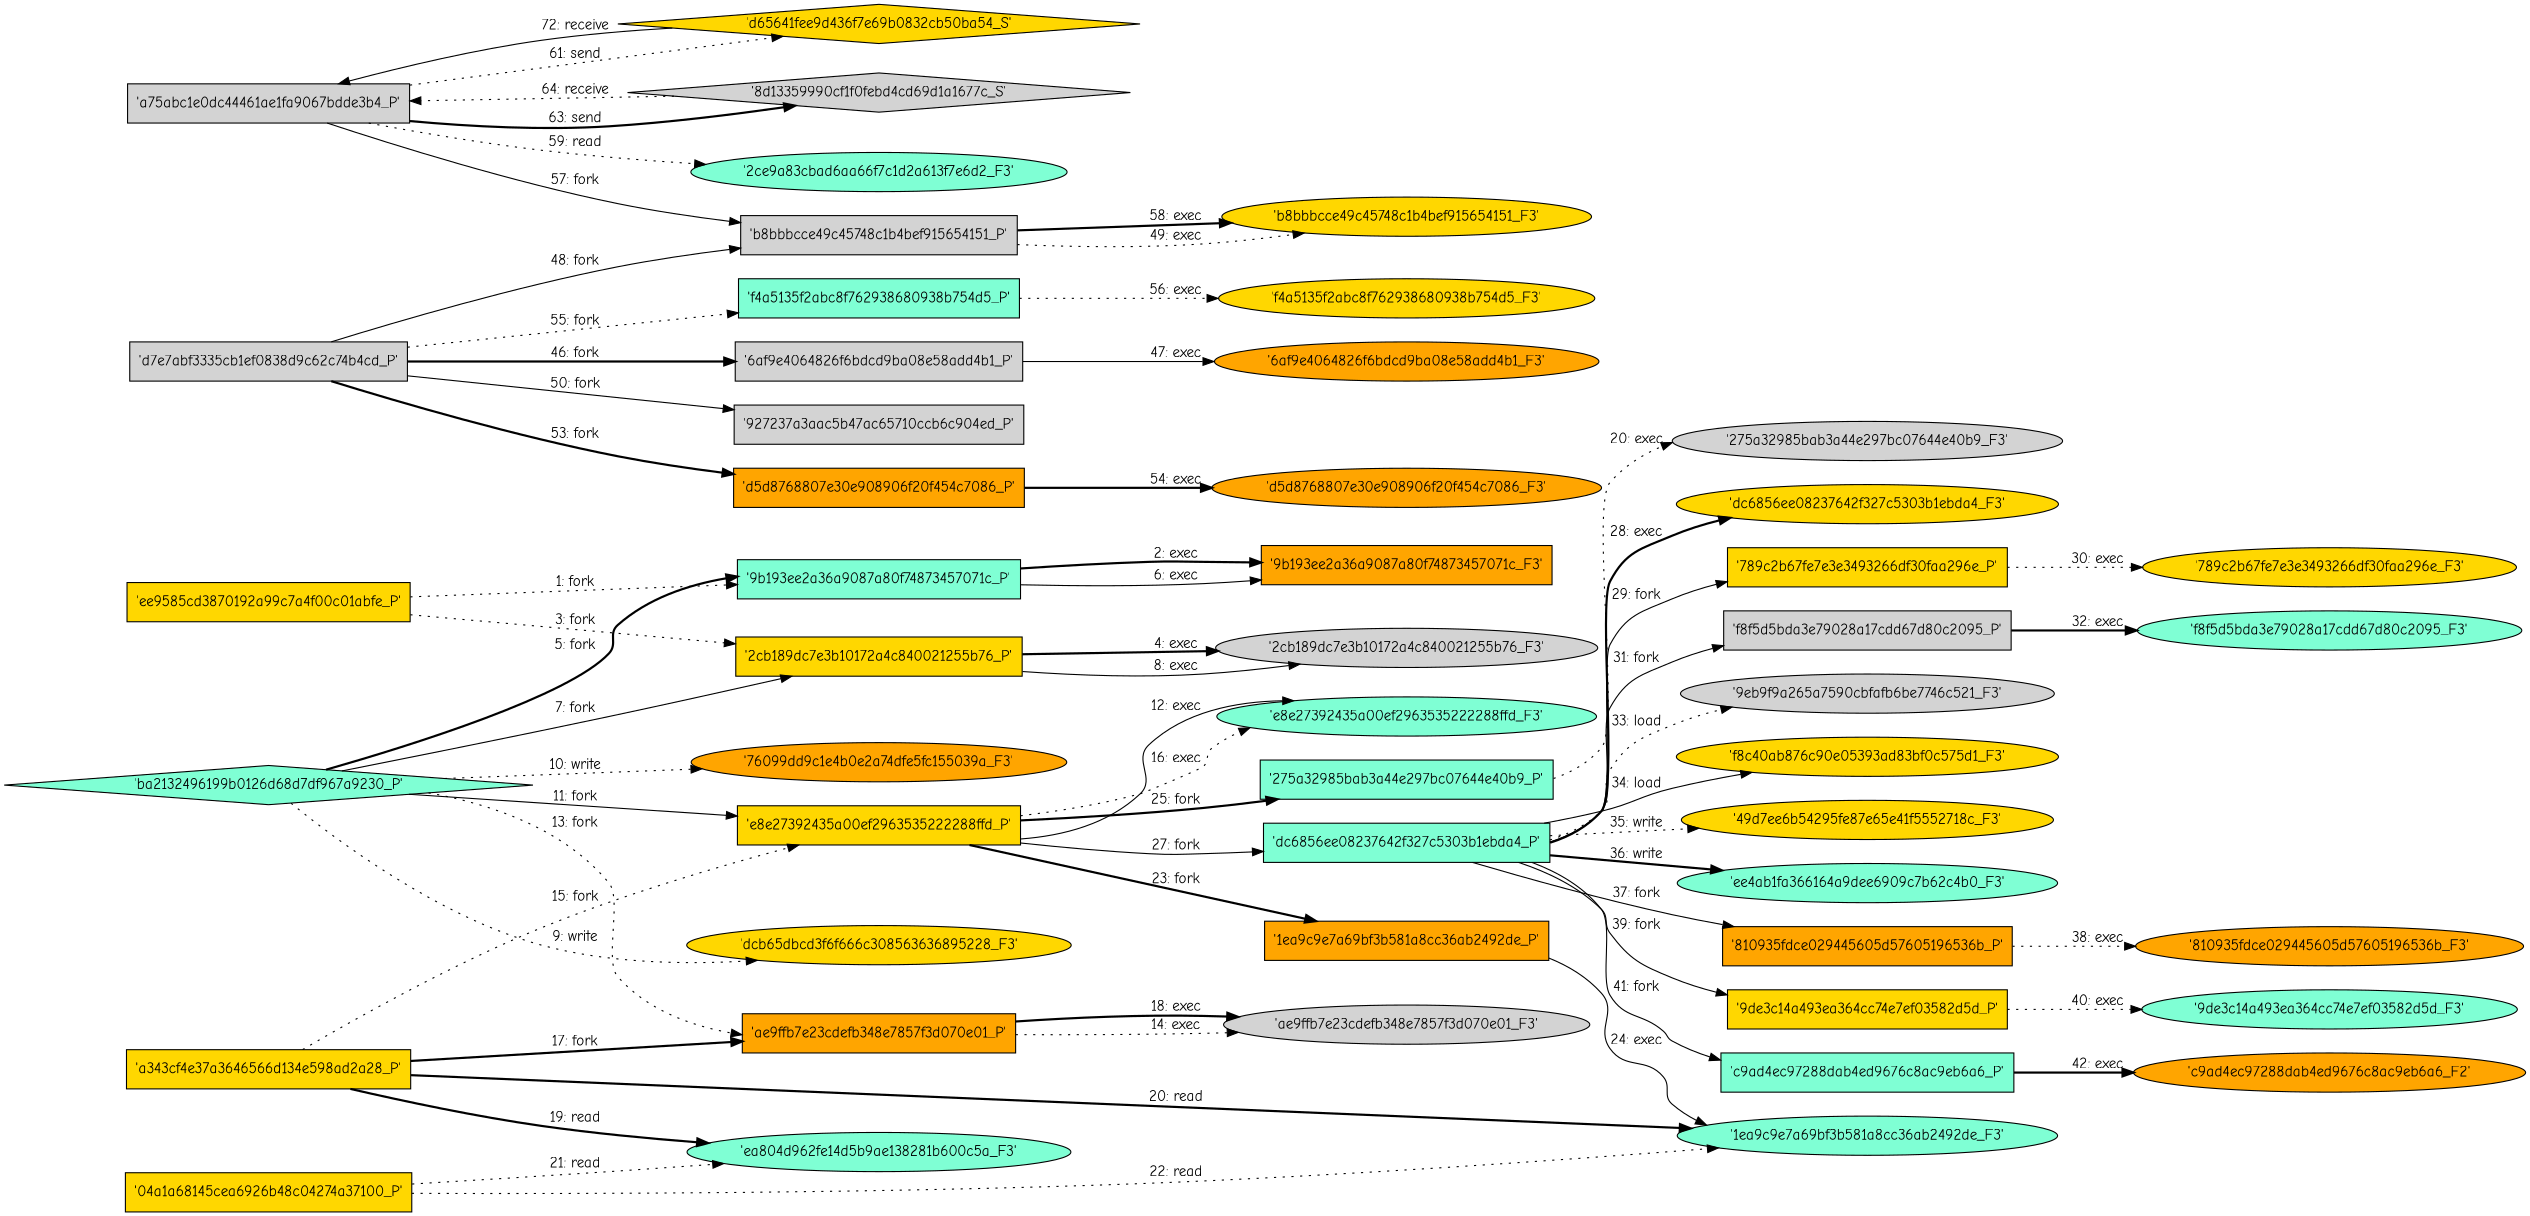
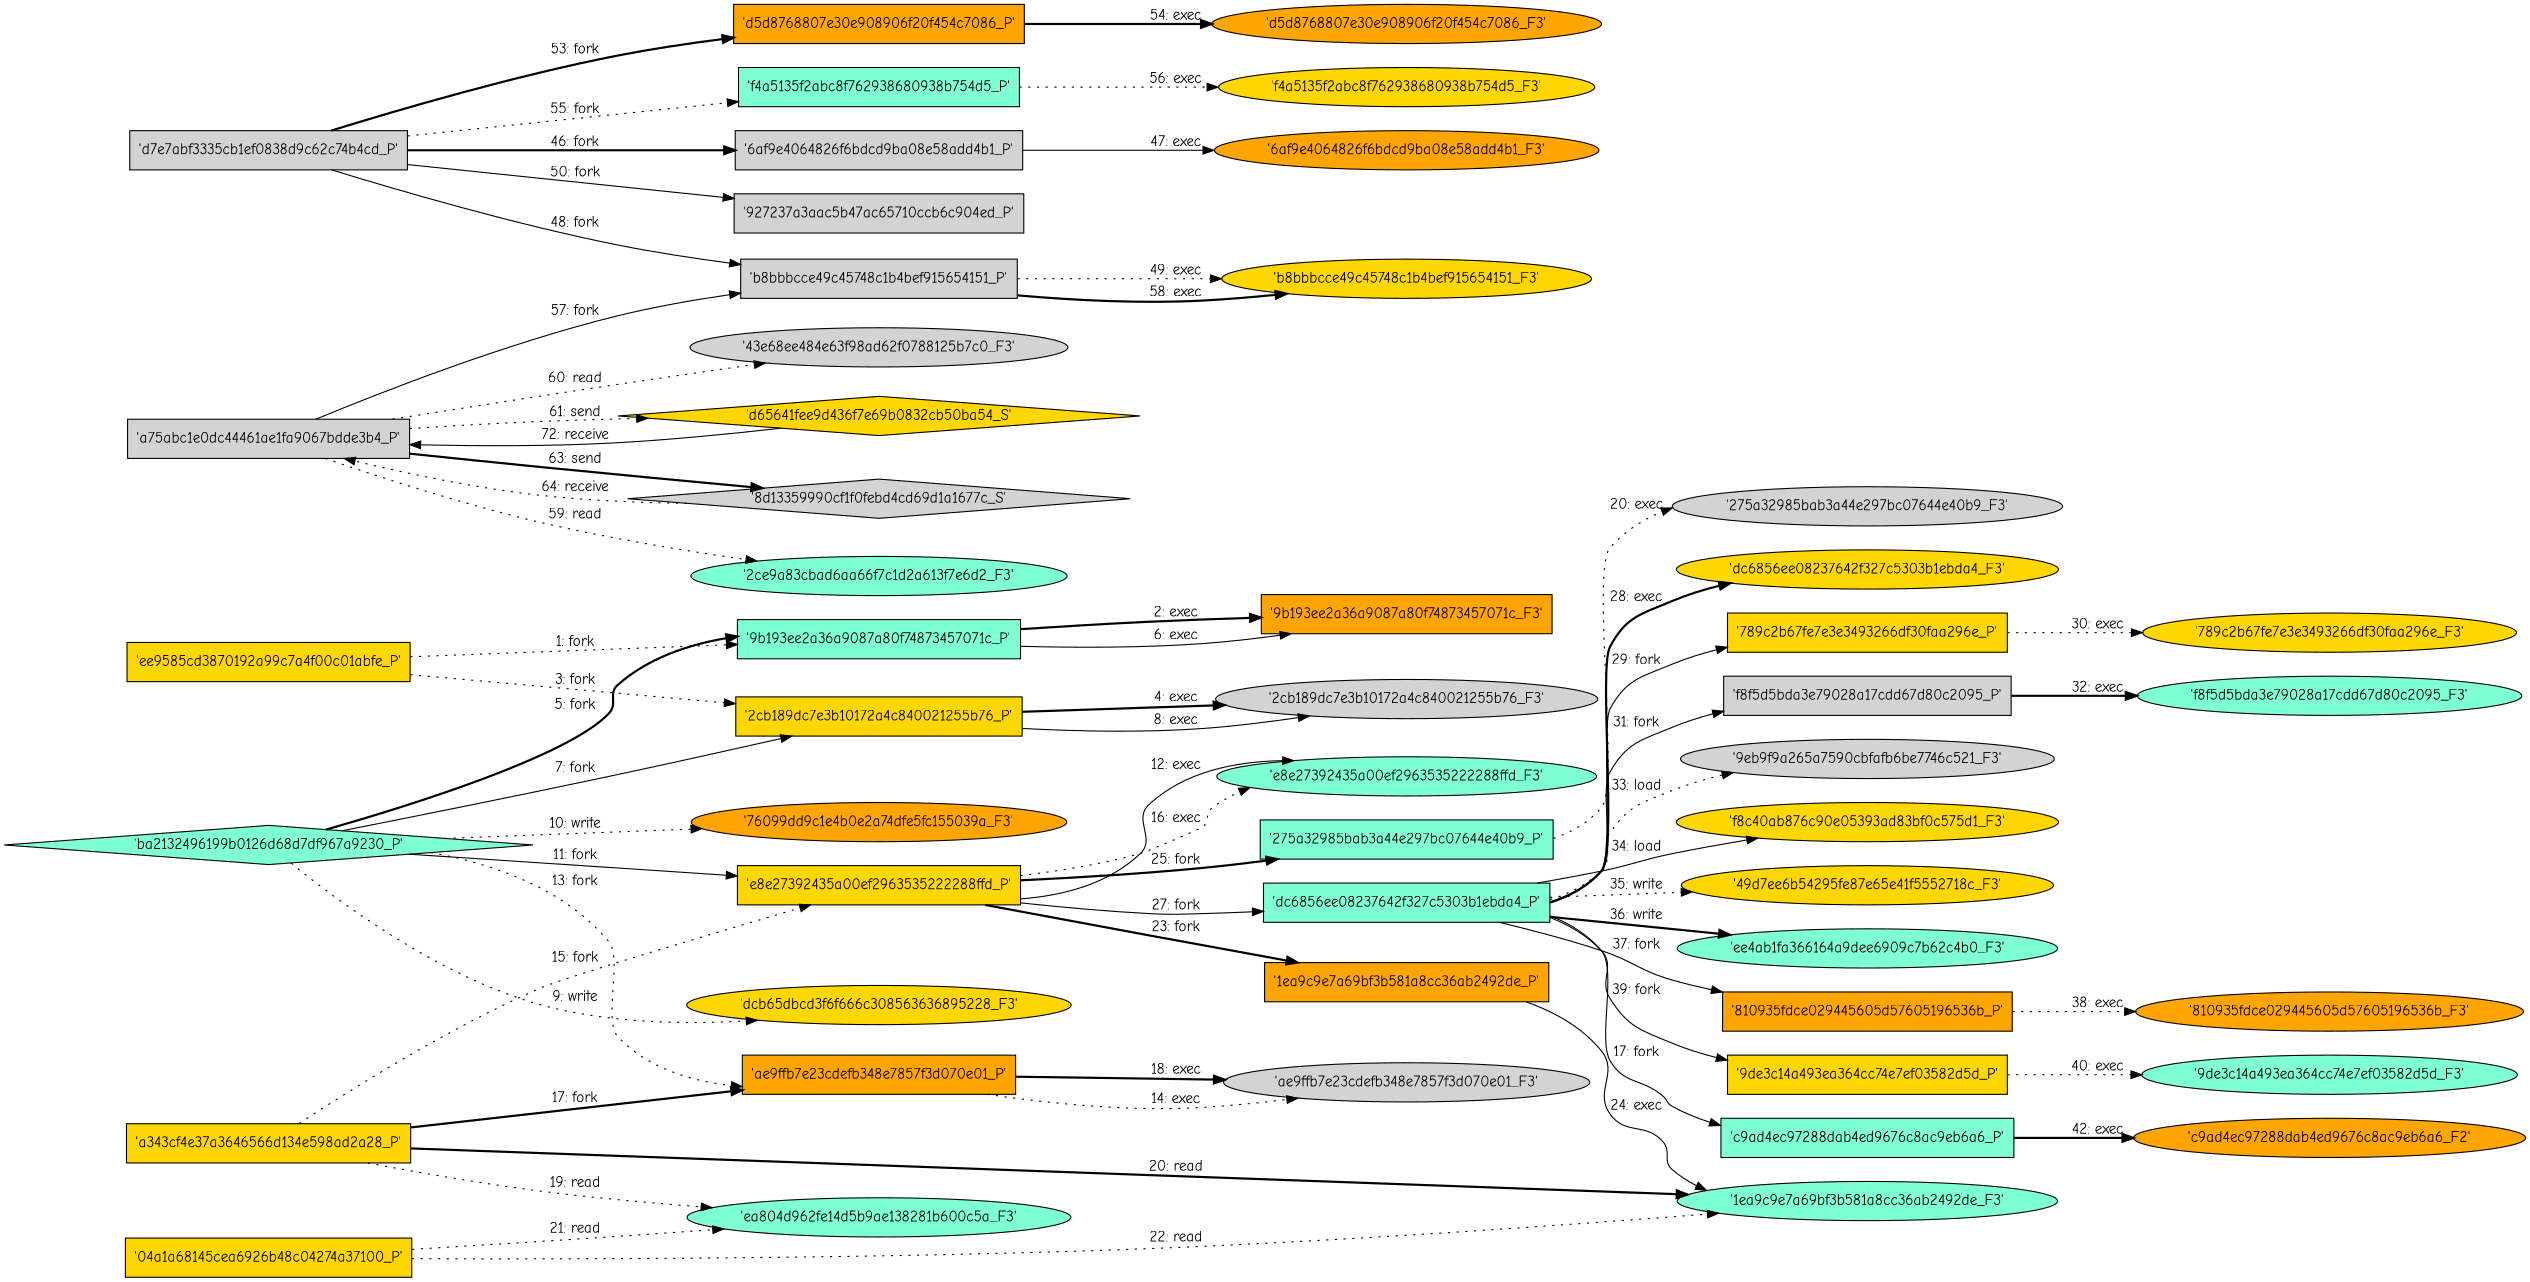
  digraph {
    engine=neato
    fixedsize=false
    fontname="Comic Neue"
    fontsize=10
    nodesep=0.3
    rankdir=LR
    ranksep=0
    splines=true
    node [fillcolor=gold fontname="Comic Neue" node_type=Process shape=ellipse style=filled]
    edge [fontname="Comic Neue" style=dotted]
    "'ee9585cd3870192a99c7a4f00c01abfe_P'" [shape=box]
    "'9b193ee2a36a9087a80f74873457071c_P'" [fillcolor=aquamarine shape=box]
    "'2cb189dc7e3b10172a4c840021255b76_P'" [shape=box]
    "'9b193ee2a36a9087a80f74873457071c_F3'" [fillcolor=orange node_type=File shape=box]
    "'2cb189dc7e3b10172a4c840021255b76_F3'" [fillcolor=lightgrey node_type=File]
    "'ba2132496199b0126d68d7df967a9230_P'" [fillcolor=aquamarine shape=diamond]
    "'dcb65dbcd3f6f666c308563636895228_F3'" [node_type=file]
    "'76099dd9c1e4b0e2a74dfe5fc155039a_F3'" [fillcolor=orange node_type=file]
    "'e8e27392435a00ef2963535222288ffd_P'" [shape=box]
    "'ae9ffb7e23cdefb348e7857f3d070e01_P'" [fillcolor=orange shape=box]
    "'e8e27392435a00ef2963535222288ffd_F3'" [fillcolor=aquamarine node_type=File]
    "'1ea9c9e7a69bf3b581a8cc36ab2492de_P'" [fillcolor=orange shape=box]
    "'275a32985bab3a44e297bc07644e40b9_P'" [fillcolor=aquamarine shape=box]
    "'dc6856ee08237642f327c5303b1ebda4_P'" [fillcolor=aquamarine shape=box]
    "'ae9ffb7e23cdefb348e7857f3d070e01_F3'" [fillcolor=lightgrey node_type=File]
    "'1ea9c9e7a69bf3b581a8cc36ab2492de_F3'" [fillcolor=aquamarine node_type=File]
    "'275a32985bab3a44e297bc07644e40b9_F3'" [fillcolor=lightgrey node_type=File]
    "'dc6856ee08237642f327c5303b1ebda4_F3'" [node_type=File]
    "'789c2b67fe7e3e3493266df30faa296e_P'" [shape=box]
    "'f8f5d5bda3e79028a17cdd67d80c2095_P'" [fillcolor=lightgrey shape=box]
    "'9eb9f9a265a7590cbfafb6be7746c521_F3'" [fillcolor=lightgrey node_type=file]
    "'f8c40ab876c90e05393ad83bf0c575d1_F3'" [node_type=file]
    "'49d7ee6b54295fe87e65e41f5552718c_F3'" [node_type=file]
    "'ee4ab1fa366164a9dee6909c7b62c4b0_F3'" [fillcolor=aquamarine node_type=file]
    "'810935fdce029445605d57605196536b_P'" [fillcolor=orange shape=box]
    "'9de3c14a493ea364cc74e7ef03582d5d_P'" [shape=box]
    "'c9ad4ec97288dab4ed9676c8ac9eb6a6_P'" [fillcolor=aquamarine shape=box]
    "'a343cf4e37a3646566d134e598ad2a28_P'" [shape=box]
    "'ea804d962fe14d5b9ae138281b600c5a_F3'" [fillcolor=aquamarine node_type=file]
    "'04a1a68145cea6926b48c04274a37100_P'" [shape=box]
    "'789c2b67fe7e3e3493266df30faa296e_F3'" [node_type=File]
    "'f8f5d5bda3e79028a17cdd67d80c2095_F3'" [fillcolor=aquamarine node_type=File]
    "'810935fdce029445605d57605196536b_F3'" [fillcolor=orange node_type=File]
    "'9de3c14a493ea364cc74e7ef03582d5d_F3'" [fillcolor=aquamarine node_type=File]
    "'c9ad4ec97288dab4ed9676c8ac9eb6a6_F2'" [fillcolor=orange node_type=File]
    "'d7e7abf3335cb1ef0838d9c62c74b4cd_P'" [fillcolor=lightgrey shape=box]
    "'6af9e4064826f6bdcd9ba08e58add4b1_P'" [fillcolor=lightgrey shape=box]
    "'b8bbbcce49c45748c1b4bef915654151_P'" [fillcolor=lightgrey shape=box]
    "'927237a3aac5b47ac65710ccb6c904ed_P'" [fillcolor=lightgrey shape=box]
    "'d5d8768807e30e908906f20f454c7086_P'" [fillcolor=orange shape=box]
    "'f4a5135f2abc8f762938680938b754d5_P'" [fillcolor=aquamarine shape=box]
    "'6af9e4064826f6bdcd9ba08e58add4b1_F3'" [fillcolor=orange node_type=File]
    "'b8bbbcce49c45748c1b4bef915654151_F3'" [node_type=File]
    "'d5d8768807e30e908906f20f454c7086_F3'" [fillcolor=orange node_type=File]
    "'f4a5135f2abc8f762938680938b754d5_F3'" [node_type=File]
    "'a75abc1e0dc44461ae1fa9067bdde3b4_P'" [fillcolor=lightgrey shape=box]
    "'2ce9a83cbad6aa66f7c1d2a613f7e6d2_F3'" [fillcolor=aquamarine node_type=file]
+   "'43e68ee484e63f98ad62f0788125b7c0_F3'" [fillcolor=lightgrey node_type=file]
    "'d65641fee9d436f7e69b0832cb50ba54_S'" [node_type=Socket shape=diamond]
    "'8d13359990cf1f0febd4cd69d1a1677c_S'" [fillcolor=lightgrey node_type=Socket shape=diamond]
    "'ee9585cd3870192a99c7a4f00c01abfe_P'" -> "'9b193ee2a36a9087a80f74873457071c_P'" [label="1: fork"]
    "'ee9585cd3870192a99c7a4f00c01abfe_P'" -> "'2cb189dc7e3b10172a4c840021255b76_P'" [label="3: fork"]
    "'9b193ee2a36a9087a80f74873457071c_P'" -> "'9b193ee2a36a9087a80f74873457071c_F3'" [label="2: exec" style=bold]
    "'9b193ee2a36a9087a80f74873457071c_P'" -> "'9b193ee2a36a9087a80f74873457071c_F3'" [label="6: exec" style=solid]
    "'2cb189dc7e3b10172a4c840021255b76_P'" -> "'2cb189dc7e3b10172a4c840021255b76_F3'" [label="4: exec" style=bold]
    "'2cb189dc7e3b10172a4c840021255b76_P'" -> "'2cb189dc7e3b10172a4c840021255b76_F3'" [label="8: exec" style=solid]
    "'ba2132496199b0126d68d7df967a9230_P'" -> "'9b193ee2a36a9087a80f74873457071c_P'" [label="5: fork" style=bold]
    "'ba2132496199b0126d68d7df967a9230_P'" -> "'2cb189dc7e3b10172a4c840021255b76_P'" [label="7: fork" style=solid]
    "'ba2132496199b0126d68d7df967a9230_P'" -> "'dcb65dbcd3f6f666c308563636895228_F3'" [label="9: write"]
    "'ba2132496199b0126d68d7df967a9230_P'" -> "'76099dd9c1e4b0e2a74dfe5fc155039a_F3'" [label="10: write"]
    "'ba2132496199b0126d68d7df967a9230_P'" -> "'e8e27392435a00ef2963535222288ffd_P'" [label="11: fork" style=solid]
    "'ba2132496199b0126d68d7df967a9230_P'" -> "'ae9ffb7e23cdefb348e7857f3d070e01_P'" [label="13: fork"]
    "'e8e27392435a00ef2963535222288ffd_P'" -> "'e8e27392435a00ef2963535222288ffd_F3'" [label="12: exec" style=solid]
    "'e8e27392435a00ef2963535222288ffd_P'" -> "'e8e27392435a00ef2963535222288ffd_F3'" [label="16: exec"]
    "'e8e27392435a00ef2963535222288ffd_P'" -> "'1ea9c9e7a69bf3b581a8cc36ab2492de_P'" [label="23: fork" style=bold]
    "'e8e27392435a00ef2963535222288ffd_P'" -> "'275a32985bab3a44e297bc07644e40b9_P'" [label="25: fork" style=bold]
    "'e8e27392435a00ef2963535222288ffd_P'" -> "'dc6856ee08237642f327c5303b1ebda4_P'" [label="27: fork" style=solid]
    "'ae9ffb7e23cdefb348e7857f3d070e01_P'" -> "'ae9ffb7e23cdefb348e7857f3d070e01_F3'" [label="14: exec"]
    "'ae9ffb7e23cdefb348e7857f3d070e01_P'" -> "'ae9ffb7e23cdefb348e7857f3d070e01_F3'" [label="18: exec" style=bold]
    "'1ea9c9e7a69bf3b581a8cc36ab2492de_P'" -> "'1ea9c9e7a69bf3b581a8cc36ab2492de_F3'" [label="24: exec" style=solid]
    "'275a32985bab3a44e297bc07644e40b9_P'" -> "'275a32985bab3a44e297bc07644e40b9_F3'" [label="20: exec"]
    "'dc6856ee08237642f327c5303b1ebda4_P'" -> "'dc6856ee08237642f327c5303b1ebda4_F3'" [label="28: exec" style=bold]
    "'dc6856ee08237642f327c5303b1ebda4_P'" -> "'789c2b67fe7e3e3493266df30faa296e_P'" [label="29: fork" style=solid]
    "'dc6856ee08237642f327c5303b1ebda4_P'" -> "'f8f5d5bda3e79028a17cdd67d80c2095_P'" [label="31: fork" style=solid]
    "'dc6856ee08237642f327c5303b1ebda4_P'" -> "'9eb9f9a265a7590cbfafb6be7746c521_F3'" [label="33: load"]
    "'dc6856ee08237642f327c5303b1ebda4_P'" -> "'f8c40ab876c90e05393ad83bf0c575d1_F3'" [label="34: load" style=solid]
    "'dc6856ee08237642f327c5303b1ebda4_P'" -> "'49d7ee6b54295fe87e65e41f5552718c_F3'" [label="35: write"]
    "'dc6856ee08237642f327c5303b1ebda4_P'" -> "'ee4ab1fa366164a9dee6909c7b62c4b0_F3'" [label="36: write" style=bold]
    "'dc6856ee08237642f327c5303b1ebda4_P'" -> "'810935fdce029445605d57605196536b_P'" [label="37: fork" style=solid]
    "'dc6856ee08237642f327c5303b1ebda4_P'" -> "'9de3c14a493ea364cc74e7ef03582d5d_P'" [label="39: fork" style=solid]
-   "'dc6856ee08237642f327c5303b1ebda4_P'" -> "'c9ad4ec97288dab4ed9676c8ac9eb6a6_P'" [label="41: fork" style=solid]
+   "'dc6856ee08237642f327c5303b1ebda4_P'" -> "'c9ad4ec97288dab4ed9676c8ac9eb6a6_P'" [label="17: fork" style=solid]
    "'789c2b67fe7e3e3493266df30faa296e_P'" -> "'789c2b67fe7e3e3493266df30faa296e_F3'" [label="30: exec"]
    "'f8f5d5bda3e79028a17cdd67d80c2095_P'" -> "'f8f5d5bda3e79028a17cdd67d80c2095_F3'" [label="32: exec" style=bold]
    "'810935fdce029445605d57605196536b_P'" -> "'810935fdce029445605d57605196536b_F3'" [label="38: exec"]
    "'9de3c14a493ea364cc74e7ef03582d5d_P'" -> "'9de3c14a493ea364cc74e7ef03582d5d_F3'" [label="40: exec"]
    "'c9ad4ec97288dab4ed9676c8ac9eb6a6_P'" -> "'c9ad4ec97288dab4ed9676c8ac9eb6a6_F2'" [label="42: exec" style=bold]
    "'a343cf4e37a3646566d134e598ad2a28_P'" -> "'e8e27392435a00ef2963535222288ffd_P'" [label="15: fork"]
    "'a343cf4e37a3646566d134e598ad2a28_P'" -> "'ae9ffb7e23cdefb348e7857f3d070e01_P'" [label="17: fork" style=bold]
    "'a343cf4e37a3646566d134e598ad2a28_P'" -> "'1ea9c9e7a69bf3b581a8cc36ab2492de_F3'" [label="20: read" style=bold]
-   "'a343cf4e37a3646566d134e598ad2a28_P'" -> "'ea804d962fe14d5b9ae138281b600c5a_F3'" [label="19: read" style=bold]
+   "'a343cf4e37a3646566d134e598ad2a28_P'" -> "'ea804d962fe14d5b9ae138281b600c5a_F3'" [label="19: read"]
    "'04a1a68145cea6926b48c04274a37100_P'" -> "'1ea9c9e7a69bf3b581a8cc36ab2492de_F3'" [label="22: read"]
    "'04a1a68145cea6926b48c04274a37100_P'" -> "'ea804d962fe14d5b9ae138281b600c5a_F3'" [label="21: read"]
    "'d7e7abf3335cb1ef0838d9c62c74b4cd_P'" -> "'6af9e4064826f6bdcd9ba08e58add4b1_P'" [label="46: fork" style=bold]
    "'d7e7abf3335cb1ef0838d9c62c74b4cd_P'" -> "'b8bbbcce49c45748c1b4bef915654151_P'" [label="48: fork" style=solid]
    "'d7e7abf3335cb1ef0838d9c62c74b4cd_P'" -> "'927237a3aac5b47ac65710ccb6c904ed_P'" [label="50: fork" style=solid]
    "'d7e7abf3335cb1ef0838d9c62c74b4cd_P'" -> "'d5d8768807e30e908906f20f454c7086_P'" [label="53: fork" style=bold]
    "'d7e7abf3335cb1ef0838d9c62c74b4cd_P'" -> "'f4a5135f2abc8f762938680938b754d5_P'" [label="55: fork"]
    "'6af9e4064826f6bdcd9ba08e58add4b1_P'" -> "'6af9e4064826f6bdcd9ba08e58add4b1_F3'" [label="47: exec" style=solid]
    "'b8bbbcce49c45748c1b4bef915654151_P'" -> "'b8bbbcce49c45748c1b4bef915654151_F3'" [label="49: exec"]
    "'b8bbbcce49c45748c1b4bef915654151_P'" -> "'b8bbbcce49c45748c1b4bef915654151_F3'" [label="58: exec" style=bold]
    "'d5d8768807e30e908906f20f454c7086_P'" -> "'d5d8768807e30e908906f20f454c7086_F3'" [label="54: exec" style=bold]
    "'f4a5135f2abc8f762938680938b754d5_P'" -> "'f4a5135f2abc8f762938680938b754d5_F3'" [label="56: exec"]
    "'a75abc1e0dc44461ae1fa9067bdde3b4_P'" -> "'b8bbbcce49c45748c1b4bef915654151_P'" [label="57: fork" style=solid]
    "'a75abc1e0dc44461ae1fa9067bdde3b4_P'" -> "'2ce9a83cbad6aa66f7c1d2a613f7e6d2_F3'" [label="59: read"]
+   "'a75abc1e0dc44461ae1fa9067bdde3b4_P'" -> "'43e68ee484e63f98ad62f0788125b7c0_F3'" [label="60: read"]
    "'a75abc1e0dc44461ae1fa9067bdde3b4_P'" -> "'d65641fee9d436f7e69b0832cb50ba54_S'" [label="61: send"]
    "'a75abc1e0dc44461ae1fa9067bdde3b4_P'" -> "'8d13359990cf1f0febd4cd69d1a1677c_S'" [label="63: send" style=bold]
    "'d65641fee9d436f7e69b0832cb50ba54_S'" -> "'a75abc1e0dc44461ae1fa9067bdde3b4_P'" [label="72: receive" style=solid]
    "'8d13359990cf1f0febd4cd69d1a1677c_S'" -> "'a75abc1e0dc44461ae1fa9067bdde3b4_P'" [label="64: receive"]
  }
